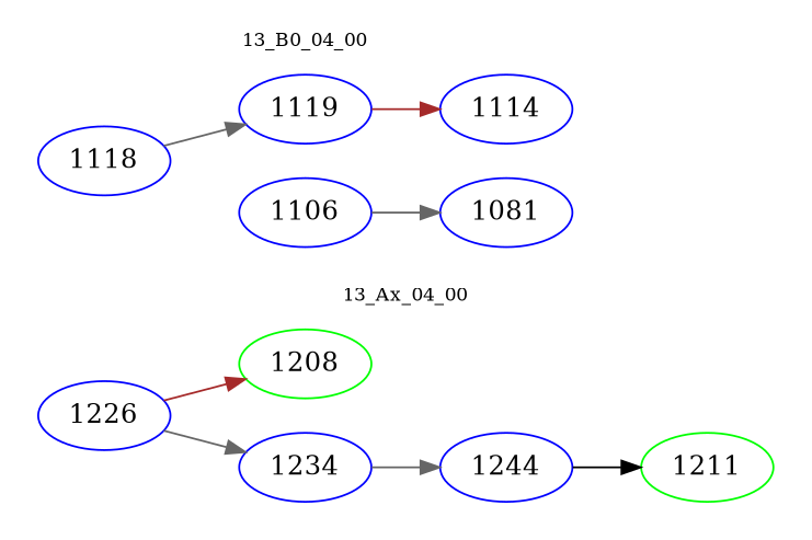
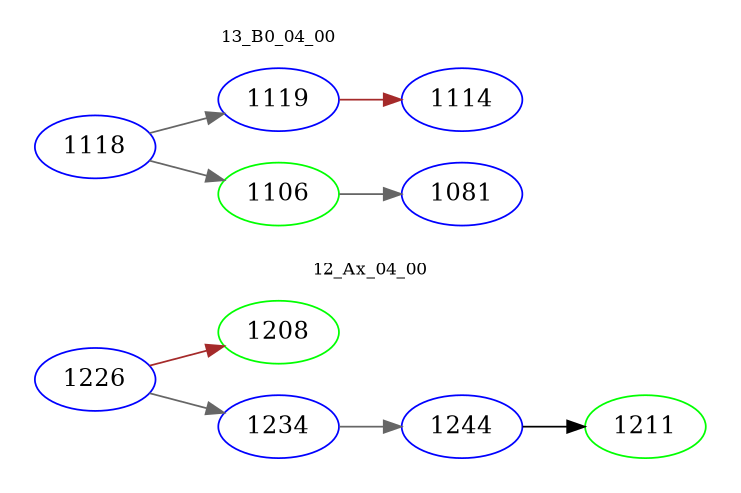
  digraph {
    rankdir=LR
    node [color=blue]
    edge [color=gray40]
    n1 [label=1234]
    n2 [label=1226]
    n3 [label=1244]
    n4 [color=green label=1208]
    n5 [color=green label=1211]
    n6 [label=1118]
-   n7 [label=1106]
+   n7 [color=green label=1106]
    n8 [label=1119]
    n9 [label=1081]
    n10 [label=1114]
    subgraph cluster_1 {
      color=white
      fontsize=10
-     label="13_Ax_04_00"
+     label="12_Ax_04_00"
      n1
      n2
      n3
      n4
      n5
    }
    subgraph cluster_2 {
      color=white
      fontsize=10
      label="13_B0_04_00"
      n6
      n7
      n8
      n9
      n10
    }
    n1 -> n3
    n2 -> n1
    n2 -> n4 [color=brown]
    n3 -> n5 [color=black]
+   n6 -> n7
    n6 -> n8
    n7 -> n9
    n8 -> n10 [color=brown]
  }
